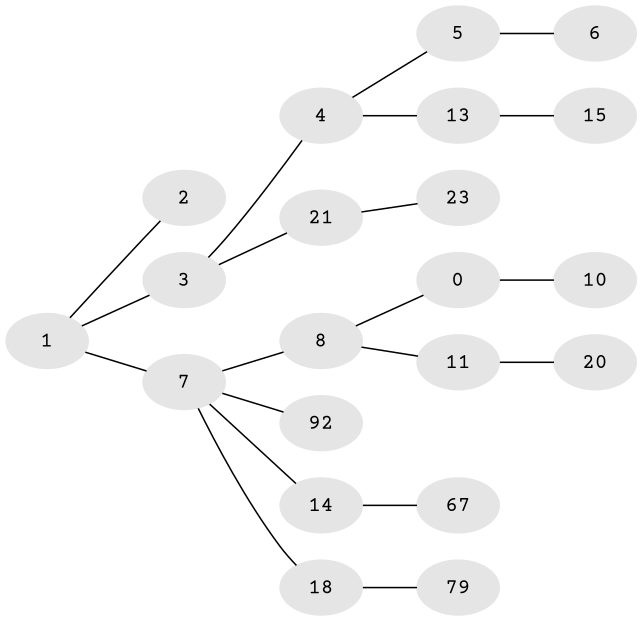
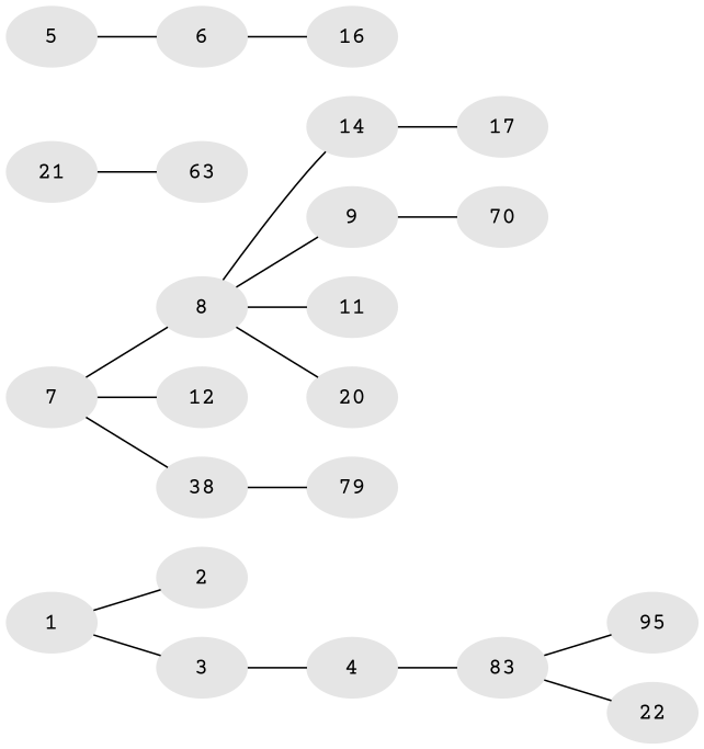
  graph {
    fontname="Courier Prime"
    rankdir=LR
    node [color=gray90 fontname="Courier Prime" style=filled]
    edge [fontname="Courier Prime" weight=1.0]
    1
    2
    3
    7
    4
    21
    8
-   12 [label=92]
+   12
    14
-   18
-   9 [label=0]
+   18 [label=38]
+   9
    11
    5
-   13
-   23
+   13 [label=83]
+   23 [label=63]
    6
-   15
-   17 [label=67]
+   15 [label=95]
+   22
+   16
+   17
    n21 [label=79]
-   10
+   10 [label=70]
    20
    1 -- 2
    1 -- 3
-   1 -- 7 [weight=2.0]
    3 -- 4
-   3 -- 21
    7 -- 8
    7 -- 12
-   7 -- 14
+   8 -- 14
    7 -- 18
-   4 -- 5
    4 -- 13
    21 -- 23
    8 -- 9
    8 -- 11 [weight=3.0]
    14 -- 17 [weight=2.0]
    18 -- n21
    9 -- 10 [weight=2.0]
-   11 -- 20
+   8 -- 20
    5 -- 6
    13 -- 15
+   13 -- 22
+   6 -- 16
  }
